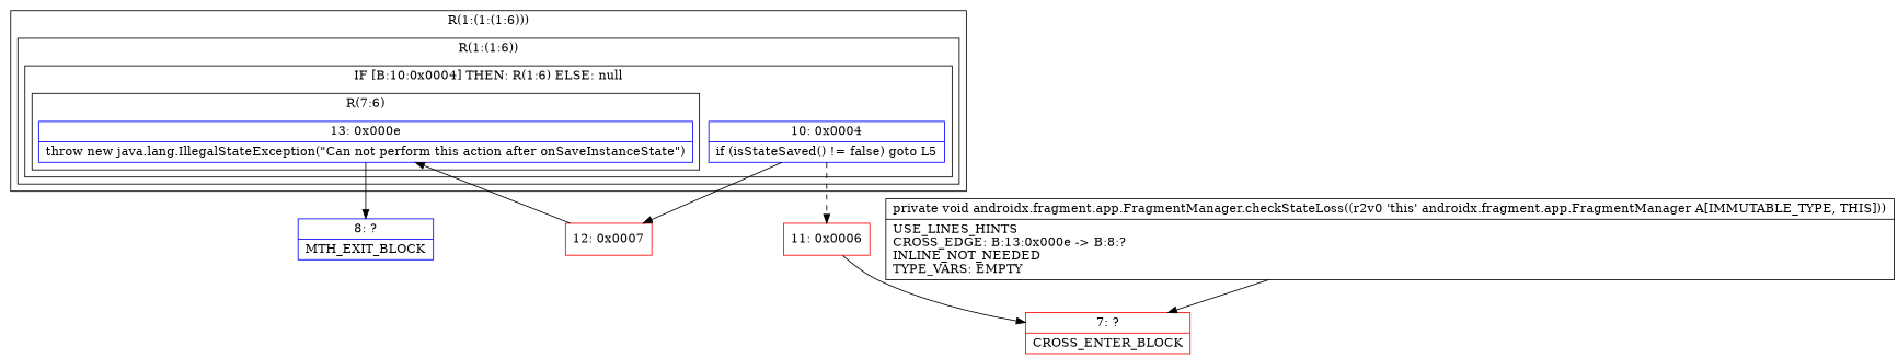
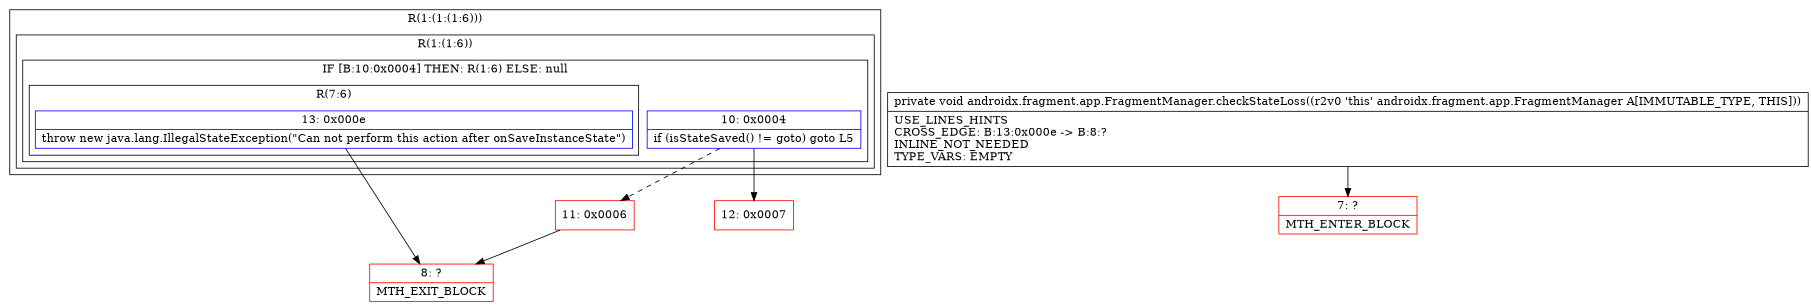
  digraph {
    node [color=red shape=record]
    n1 [color=blue label="{13\:\ 0x000e|throw new java.lang.IllegalStateException(\"Can not perform this action after onSaveInstanceState\")\l}"]
-   n2 [color=blue label="{10\:\ 0x0004|if (isStateSaved() != false) goto L5\l}"]
-   n3 [color=blue label="{8\:\ ?|MTH_EXIT_BLOCK\l}"]
+   n2 [color=blue label="{10\:\ 0x0004|if (isStateSaved() != goto) goto L5\l}"]
+   n3 [label="{8\:\ ?|MTH_EXIT_BLOCK\l}"]
    n4 [label="{11\:\ 0x0006}"]
    n5 [label="{12\:\ 0x0007}"]
-   n6 [label="{7\:\ ?|CROSS_ENTER_BLOCK\l}"]
+   n6 [label="{7\:\ ?|MTH_ENTER_BLOCK\l}"]
    n7 [label="{private void androidx.fragment.app.FragmentManager.checkStateLoss((r2v0 'this' androidx.fragment.app.FragmentManager A[IMMUTABLE_TYPE, THIS]))  | USE_LINES_HINTS\lCROSS_EDGE: B:13:0x000e \-\> B:8:?\lINLINE_NOT_NEEDED\lTYPE_VARS: EMPTY\l}" color=""]
    subgraph cluster_1 {
      label="R(1:(1:(1:6)))"
      subgraph cluster_2 {
        label="R(1:(1:6))"
        subgraph cluster_3 {
          label="IF [B:10:0x0004] THEN: R(1:6) ELSE: null"
          n2
          subgraph cluster_4 {
            label="R(7:6)"
            n1
          }
        }
      }
    }
    n1 -> n3
    n2 -> n4 [style=dashed]
    n2 -> n5
-   n4 -> n6
-   n5 -> n1
+   n4 -> n3
    n7 -> n6
  }
